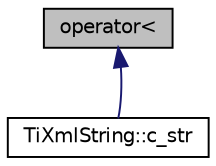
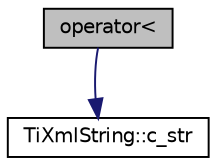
  digraph {
    rankdir=TB
    node [color=black fontname=Helvetica fontsize=10 shape=record style=filled]
    n1 [fillcolor=grey75 fontcolor=black height=0.2 label="operator\<" width=0.4]
    n2 [fillcolor=white height=0.2 label="TiXmlString::c_str" width=0.4]
-   n2 -> n1 [color=midnightblue fontname=Helvetica fontsize=10 labelfontname=Helvetica labelfontsize=10 style=solid]
+   n1 -> n2 [color=midnightblue fontname=Helvetica fontsize=10 labelfontname=Helvetica labelfontsize=10 style=solid]
  }
